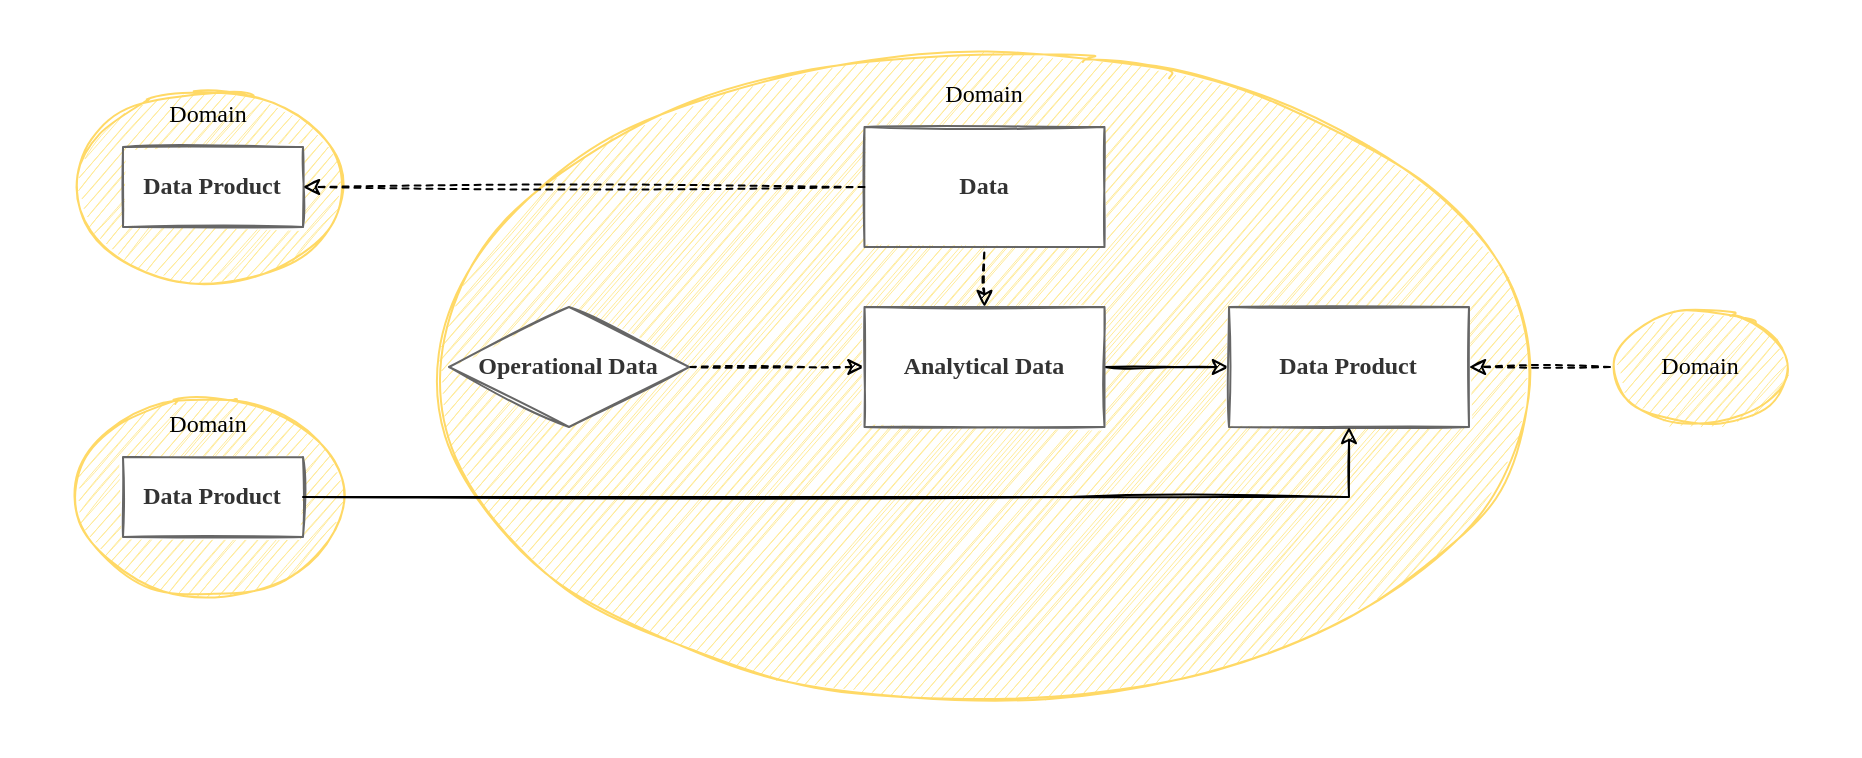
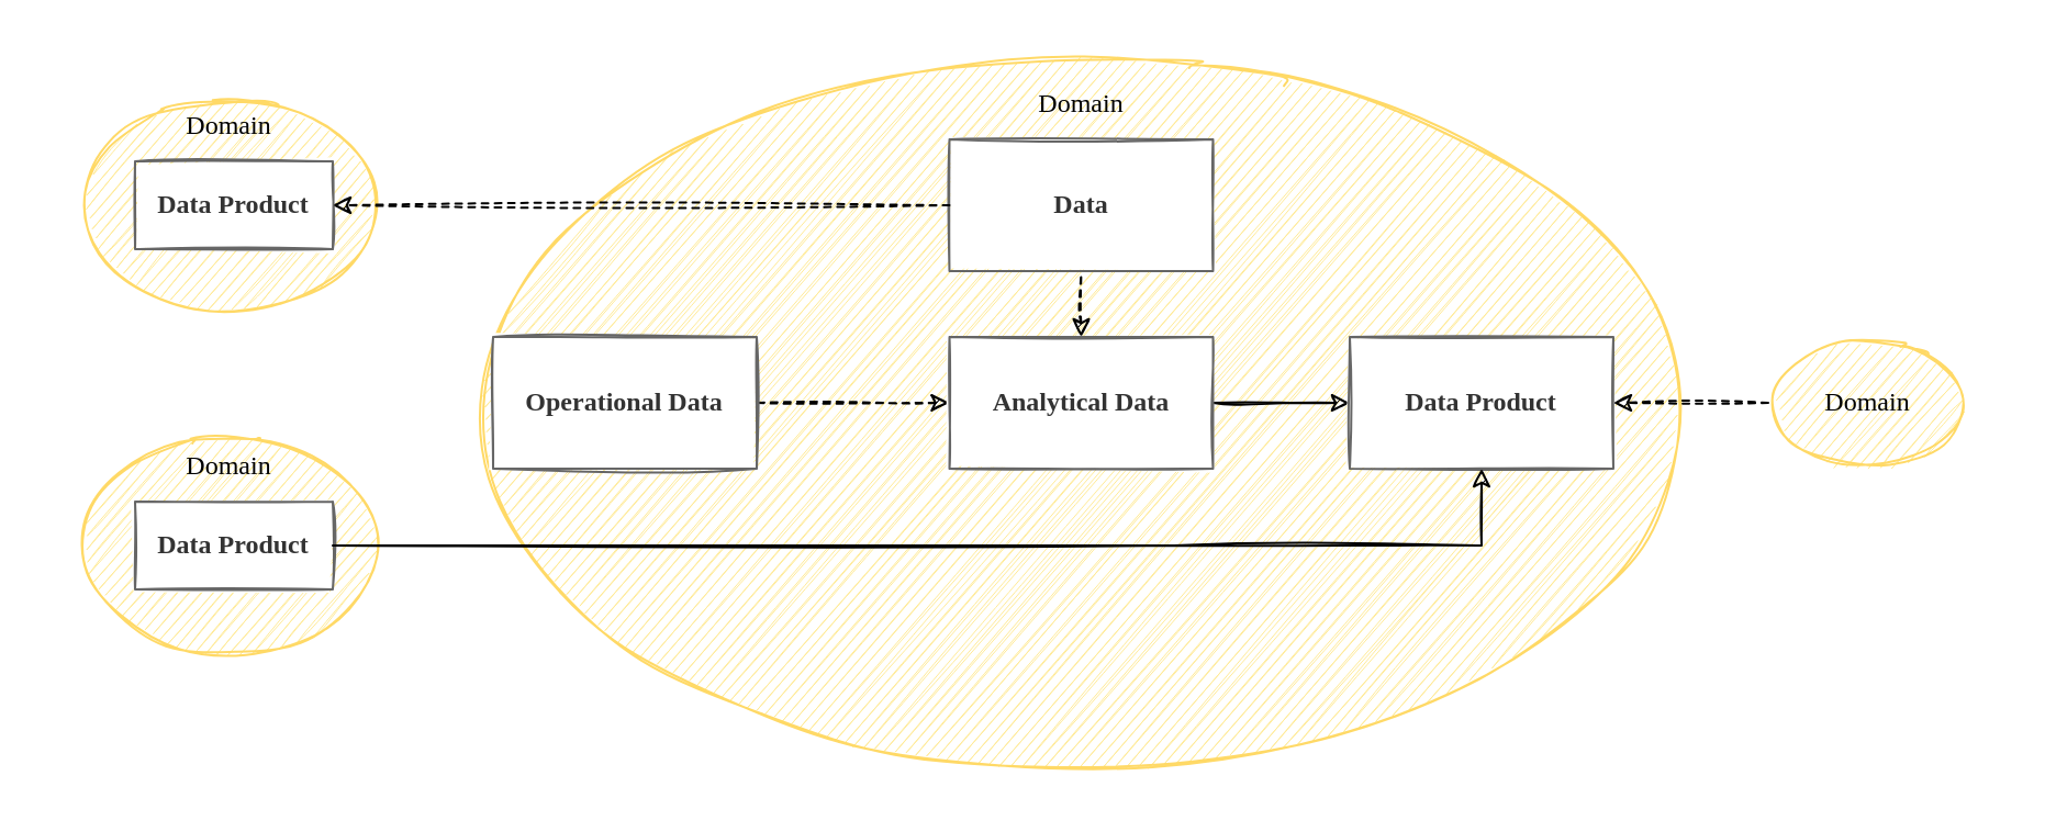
  <mxCell id="0" />
  <mxCell id="1" parent="0" />
  <mxCell id="2" value="" style="rounded=0;whiteSpace=wrap;html=1;fillColor=none;strokeColor=none;sketch=1;fontFamily=Architects Daughter;fontSource=https%3A%2F%2Ffonts.googleapis.com%2Fcss%3Ffamily%3DArchitects%2BDaughter;" parent="1" vertex="1"><mxGeometry x="20" y="20" width="889" height="337" as="geometry" /></mxCell>
  <mxCell id="3" value="Domain" style="ellipse;whiteSpace=wrap;html=1;verticalAlign=top;sketch=1;fontFamily=Architects Daughter;fontSource=https%3A%2F%2Ffonts.googleapis.com%2Fcss%3Ffamily%3DArchitects%2BDaughter;strokeColor=#FFD966;fillColor=#FFEB99;" parent="1" vertex="1"><mxGeometry x="204" y="33" width="575.5" height="310" as="geometry" /></mxCell>
  <mxCell id="4" value="Data" style="rounded=0;whiteSpace=wrap;html=1;fillColor=#FFFFFF;fontColor=#333333;strokeColor=#666666;fontStyle=1;sketch=1;fontFamily=Architects Daughter;fontSource=https%3A%2F%2Ffonts.googleapis.com%2Fcss%3Ffamily%3DArchitects%2BDaughter;fillStyle=solid;" parent="1" vertex="1"><mxGeometry x="431.75" y="63" width="120" height="60" as="geometry" /></mxCell>
  <mxCell id="5" style="rounded=0;orthogonalLoop=1;jettySize=auto;html=1;exitX=0.5;exitY=0;exitDx=0;exitDy=0;startArrow=classic;startFill=1;endArrow=none;endFill=0;dashed=1;sketch=1;fontFamily=Architects Daughter;fontSource=https%3A%2F%2Ffonts.googleapis.com%2Fcss%3Ffamily%3DArchitects%2BDaughter;" parent="1" source="8" target="4" edge="1"><mxGeometry relative="1" as="geometry" /></mxCell>
  <mxCell id="6" style="rounded=0;orthogonalLoop=1;jettySize=auto;html=1;entryX=0;entryY=0.5;entryDx=0;entryDy=0;sketch=1;fontFamily=Architects Daughter;fontSource=https%3A%2F%2Ffonts.googleapis.com%2Fcss%3Ffamily%3DArchitects%2BDaughter;" parent="1" source="8" target="10" edge="1"><mxGeometry relative="1" as="geometry"><mxPoint x="599.5" y="233" as="targetPoint" /></mxGeometry></mxCell>
  <mxCell id="7" value="" style="edgeStyle=orthogonalEdgeStyle;rounded=0;orthogonalLoop=1;jettySize=auto;html=1;startArrow=classic;startFill=1;endArrow=none;endFill=0;sketch=1;fontFamily=Architects Daughter;fontSource=https%3A%2F%2Ffonts.googleapis.com%2Fcss%3Ffamily%3DArchitects%2BDaughter;dashed=1;" parent="1" source="8" target="9" edge="1"><mxGeometry relative="1" as="geometry" /></mxCell>
  <mxCell id="8" value="Analytical Data" style="rounded=0;whiteSpace=wrap;html=1;fillColor=#FFFFFF;fontColor=#333333;strokeColor=#666666;fontStyle=1;sketch=1;fontFamily=Architects Daughter;fontSource=https%3A%2F%2Ffonts.googleapis.com%2Fcss%3Ffamily%3DArchitects%2BDaughter;fillStyle=solid;" parent="1" vertex="1"><mxGeometry x="431.75" y="153" width="120" height="60" as="geometry" /></mxCell>
- <mxCell id="9" value="Operational Data" style="rhombus;whiteSpace=wrap;html=1;fillColor=#FFFFFF;fontColor=#333333;strokeColor=#666666;fontStyle=1;sketch=1;fontFamily=Architects Daughter;fontSource=https%3A%2F%2Ffonts.googleapis.com%2Fcss%3Ffamily%3DArchitects%2BDaughter;fillStyle=solid;" parent="1" vertex="1"><mxGeometry x="224" y="153" width="120" height="60" as="geometry" /></mxCell>
+ <mxCell id="9" value="Operational Data" style="rounded=0;whiteSpace=wrap;html=1;fillColor=#FFFFFF;fontColor=#333333;strokeColor=#666666;fontStyle=1;sketch=1;fontFamily=Architects Daughter;fontSource=https%3A%2F%2Ffonts.googleapis.com%2Fcss%3Ffamily%3DArchitects%2BDaughter;fillStyle=solid;" parent="1" vertex="1"><mxGeometry x="224" y="153" width="120" height="60" as="geometry" /></mxCell>
  <mxCell id="10" value="Data Product" style="rounded=0;whiteSpace=wrap;html=1;fillColor=#FFFFFF;fontColor=#333333;strokeColor=#666666;fontStyle=1;sketch=1;fontFamily=Architects Daughter;fontSource=https%3A%2F%2Ffonts.googleapis.com%2Fcss%3Ffamily%3DArchitects%2BDaughter;fillStyle=solid;" parent="1" vertex="1"><mxGeometry x="614" y="153" width="120" height="60" as="geometry" /></mxCell>
  <mxCell id="11" value="Domain" style="ellipse;whiteSpace=wrap;html=1;verticalAlign=middle;sketch=1;fontFamily=Architects Daughter;fontSource=https%3A%2F%2Ffonts.googleapis.com%2Fcss%3Ffamily%3DArchitects%2BDaughter;strokeColor=#FFD966;fillColor=#FFEB99;fillStyle=auto;" parent="1" vertex="1"><mxGeometry x="804.5" y="153" width="90" height="60" as="geometry" /></mxCell>
  <mxCell id="12" style="rounded=0;orthogonalLoop=1;jettySize=auto;html=1;entryX=1;entryY=0.5;entryDx=0;entryDy=0;startArrow=none;startFill=0;endArrow=classic;endFill=1;exitX=0;exitY=0.5;exitDx=0;exitDy=0;dashed=1;sketch=1;fontFamily=Architects Daughter;fontSource=https%3A%2F%2Ffonts.googleapis.com%2Fcss%3Ffamily%3DArchitects%2BDaughter;" parent="1" source="11" target="10" edge="1"><mxGeometry relative="1" as="geometry"><mxPoint x="839.5" y="183" as="sourcePoint" /></mxGeometry></mxCell>
  <mxCell id="13" value="Domain" style="ellipse;whiteSpace=wrap;html=1;verticalAlign=top;sketch=1;fontFamily=Architects Daughter;fontSource=https%3A%2F%2Ffonts.googleapis.com%2Fcss%3Ffamily%3DArchitects%2BDaughter;strokeColor=#FFD966;fillColor=#FFEB99;" parent="1" vertex="1"><mxGeometry x="34" y="43" width="140" height="100" as="geometry" /></mxCell>
  <mxCell id="14" value="Data Product" style="rounded=0;whiteSpace=wrap;html=1;fillColor=#FFFFFF;fontColor=#333333;strokeColor=#666666;fontStyle=1;sketch=1;fontFamily=Architects Daughter;fontSource=https%3A%2F%2Ffonts.googleapis.com%2Fcss%3Ffamily%3DArchitects%2BDaughter;fillStyle=solid;" parent="1" vertex="1"><mxGeometry x="61" y="73" width="90" height="40" as="geometry" /></mxCell>
  <mxCell id="15" style="rounded=0;orthogonalLoop=1;jettySize=auto;html=1;startArrow=none;startFill=0;endArrow=classic;endFill=1;exitX=0;exitY=0.5;exitDx=0;exitDy=0;entryX=1;entryY=0.5;entryDx=0;entryDy=0;dashed=1;sketch=1;fontFamily=Architects Daughter;fontSource=https%3A%2F%2Ffonts.googleapis.com%2Fcss%3Ffamily%3DArchitects%2BDaughter;" parent="1" source="4" target="14" edge="1"><mxGeometry relative="1" as="geometry"><mxPoint x="569.5" y="238" as="sourcePoint" /><mxPoint x="194" y="103" as="targetPoint" /></mxGeometry></mxCell>
  <mxCell id="16" value="Domain" style="ellipse;whiteSpace=wrap;html=1;verticalAlign=top;sketch=1;fontFamily=Architects Daughter;fontSource=https%3A%2F%2Ffonts.googleapis.com%2Fcss%3Ffamily%3DArchitects%2BDaughter;strokeColor=#FFD966;fillColor=#FFEB99;" parent="1" vertex="1"><mxGeometry x="34" y="198" width="140" height="100" as="geometry" /></mxCell>
  <mxCell id="17" value="Data Product" style="rounded=0;whiteSpace=wrap;html=1;fillColor=#FFFFFF;fontColor=#333333;strokeColor=#666666;fontStyle=1;sketch=1;fontFamily=Architects Daughter;fontSource=https%3A%2F%2Ffonts.googleapis.com%2Fcss%3Ffamily%3DArchitects%2BDaughter;fillStyle=solid;" parent="1" vertex="1"><mxGeometry x="61" y="228" width="90" height="40" as="geometry" /></mxCell>
  <mxCell id="18" style="rounded=0;orthogonalLoop=1;jettySize=auto;html=1;entryX=1;entryY=0.5;entryDx=0;entryDy=0;startArrow=classic;startFill=1;endArrow=none;endFill=0;exitX=0.5;exitY=1;exitDx=0;exitDy=0;sketch=1;fontFamily=Architects Daughter;fontSource=https%3A%2F%2Ffonts.googleapis.com%2Fcss%3Ffamily%3DArchitects%2BDaughter;" parent="1" source="10" target="17" edge="1"><mxGeometry relative="1" as="geometry"><mxPoint x="286.5" y="383" as="sourcePoint" /><mxPoint x="99.5" y="333" as="targetPoint" /><Array as="points"><mxPoint x="674" y="248" /><mxPoint x="534" y="248" /></Array></mxGeometry></mxCell>
